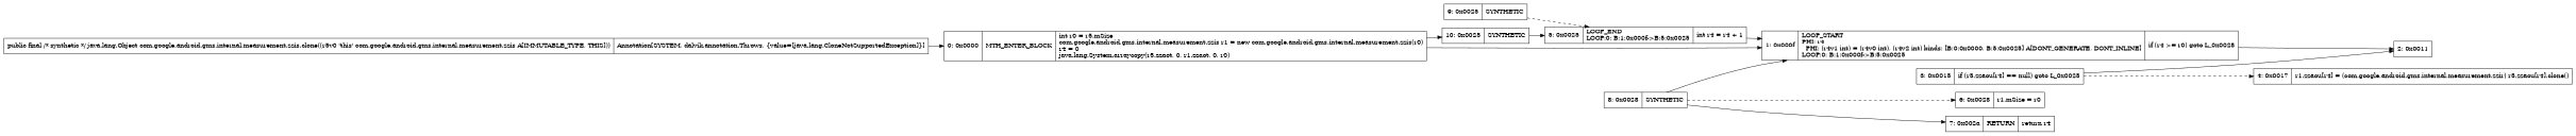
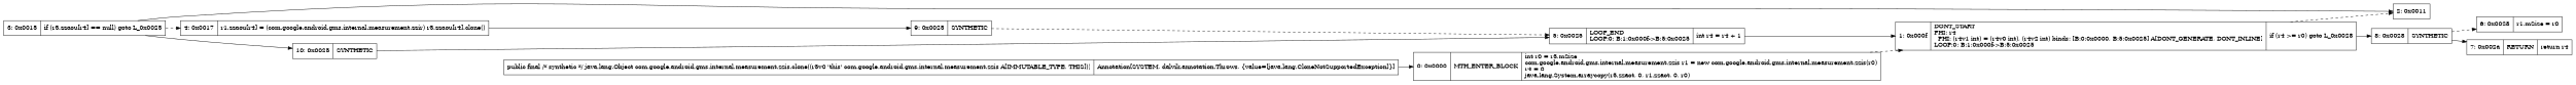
  digraph {
    rankdir=LR
    node [shape=record]
    n1 [label="{0\:\ 0x0000|MTH_ENTER_BLOCK\l|int r0 = r5.mSize\lcom.google.android.gms.internal.measurement.zzis r1 = new com.google.android.gms.internal.measurement.zzis(r0)\lr4 = 0\ljava.lang.System.arraycopy(r5.zzaot, 0, r1.zzaot, 0, r0)\l}"]
-   n2 [label="{1\:\ 0x000f|LOOP_START\lPHI: r4 \l  PHI: (r4v1 int) = (r4v0 int), (r4v2 int) binds: [B:0:0x0000, B:5:0x0025] A[DONT_GENERATE, DONT_INLINE]\lLOOP:0: B:1:0x000f\-\>B:5:0x0025\l|if (r4 \>= r0) goto L_0x0028\l}"]
+   n2 [label="{1\:\ 0x000f|DONT_START\lPHI: r4 \l  PHI: (r4v1 int) = (r4v0 int), (r4v2 int) binds: [B:0:0x0000, B:5:0x0025] A[DONT_GENERATE, DONT_INLINE]\lLOOP:0: B:1:0x000f\-\>B:5:0x0025\l|if (r4 \>= r0) goto L_0x0028\l}"]
    n3 [label="{2\:\ 0x0011}"]
    n4 [label="{8\:\ 0x0028|SYNTHETIC\l}"]
    n5 [label="{6\:\ 0x0028|r1.mSize = r0\l}"]
    n6 [label="{7\:\ 0x002a|RETURN\l|return r4\l}"]
    n7 [label="{3\:\ 0x0015|if (r5.zzaou[r4] == null) goto L_0x0025\l}"]
    n8 [label="{4\:\ 0x0017|r1.zzaou[r4] = (com.google.android.gms.internal.measurement.zzir) r5.zzaou[r4].clone()\l}"]
    n9 [label="{10\:\ 0x0025|SYNTHETIC\l}"]
    n10 [label="{9\:\ 0x0025|SYNTHETIC\l}"]
    n11 [label="{5\:\ 0x0025|LOOP_END\lLOOP:0: B:1:0x000f\-\>B:5:0x0025\l|int r4 = r4 + 1\l}"]
    n12 [label="{public final \/* synthetic *\/ java.lang.Object com.google.android.gms.internal.measurement.zzis.clone((r5v0 'this' com.google.android.gms.internal.measurement.zzis A[IMMUTABLE_TYPE, THIS]))  | Annotation[SYSTEM, dalvik.annotation.Throws, \{value=[java.lang.CloneNotSupportedException]\}]\l}"]
-   n1 -> n2
-   n2 -> n3 [style=solid]
-   n4 -> n2
+   n1 -> n2 [style=dashed]
+   n2 -> n3 [style=dashed]
+   n2 -> n4
    n4 -> n5 [style=dashed]
    n4 -> n6
    n7 -> n3
    n7 -> n8 [style=dashed]
-   n1 -> n9
+   n7 -> n9
+   n8 -> n10
    n9 -> n11
    n10 -> n11 [style=dashed]
    n11 -> n2
    n12 -> n1
  }
